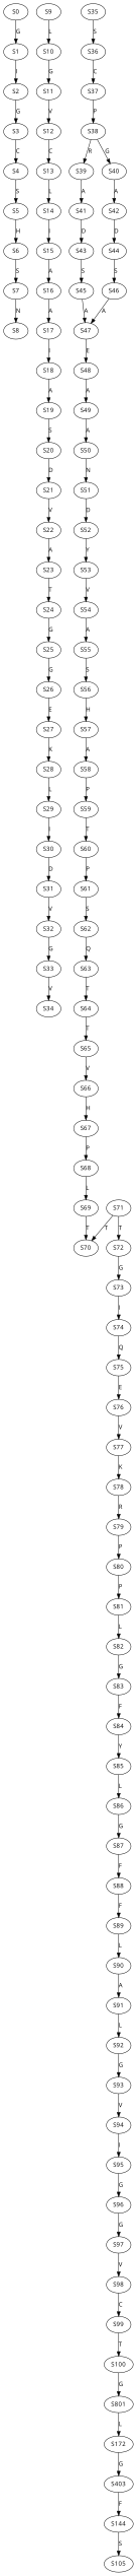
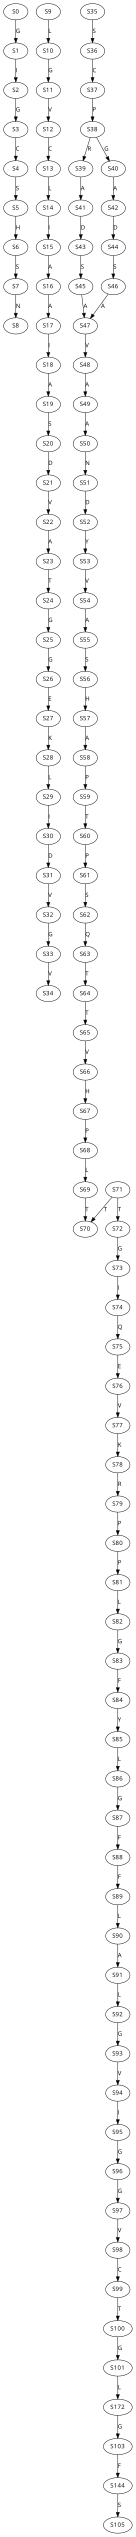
  strict digraph {
    fontname="Open Sans"
    node [fontname="Open Sans"]
    edge [fontname="Open Sans"]
    S0
    S1
    S2
    S3
    S4
    S5
    S6
    S7
    S8
    S9
    S10
    S11
    S12
    S13
    S14
    S15
    S16
    S17
    S18
    S19
    S20
    S21
    S22
    S23
    S24
    S25
    S26
    S27
    S28
    S29
    S30
    S31
    S32
    S33
    S34
    S35
    S36
    S37
    S38
    S39
    S40
    S41
    S42
    S43
    S44
    S45
    S46
    S47
    S48
    S49
    S50
    S51
    S52
    S53
    S54
    S55
    S56
    S57
    S58
    S59
    S60
    S61
    S62
    S63
    S64
    S65
    S66
    S67
    S68
    S69
    S70
    S71
    S72
    S73
    S74
    S75
    S76
    S77
    S78
    S79
    S80
    S81
    S82
    S83
    S84
    S85
    S86
    S87
    S88
    S89
    S90
    S91
    S92
    S93
    S94
    S95
    S96
    S97
    S98
    S99
    S100
-   S101 [label=S801]
+   S101
    n103 [label=S172]
-   S103 [label=S403]
+   S103
    n105 [label=S144]
    S105
    S0 -> S1 [label=G]
    S1 -> S2 [label=I]
    S2 -> S3 [label=G]
    S3 -> S4 [label=C]
    S4 -> S5 [label=S]
    S5 -> S6 [label=H]
    S6 -> S7 [label=S]
    S7 -> S8 [label=N]
    S9 -> S10 [label=L]
    S10 -> S11 [label=G]
    S11 -> S12 [label=V]
    S12 -> S13 [label=C]
    S13 -> S14 [label=L]
    S14 -> S15 [label=I]
    S15 -> S16 [label=A]
    S16 -> S17 [label=A]
    S17 -> S18 [label=I]
    S18 -> S19 [label=A]
    S19 -> S20 [label=S]
    S20 -> S21 [label=D]
    S21 -> S22 [label=V]
    S22 -> S23 [label=A]
    S23 -> S24 [label=T]
    S24 -> S25 [label=G]
    S25 -> S26 [label=G]
    S26 -> S27 [label=E]
    S27 -> S28 [label=K]
    S28 -> S29 [label=L]
    S29 -> S30 [label=I]
    S30 -> S31 [label=D]
    S31 -> S32 [label=V]
    S32 -> S33 [label=G]
    S33 -> S34 [label=V]
    S35 -> S36 [label=S]
    S36 -> S37 [label=C]
    S37 -> S38 [label=P]
    S38 -> S39 [label=R]
    S38 -> S40 [label=G]
    S39 -> S41 [label=A]
    S40 -> S42 [label=A]
    S41 -> S43 [label=D]
    S42 -> S44 [label=D]
    S43 -> S45 [label=S]
    S44 -> S46 [label=S]
    S45 -> S47 [label=A]
    S46 -> S47 [label=A]
-   S47 -> S48 [label=E]
+   S47 -> S48 [label=V]
    S48 -> S49 [label=A]
    S49 -> S50 [label=A]
    S50 -> S51 [label=N]
    S51 -> S52 [label=D]
    S52 -> S53 [label=Y]
    S53 -> S54 [label=V]
    S54 -> S55 [label=A]
    S55 -> S56 [label=S]
    S56 -> S57 [label=H]
    S57 -> S58 [label=A]
    S58 -> S59 [label=P]
    S59 -> S60 [label=T]
    S60 -> S61 [label=P]
    S61 -> S62 [label=S]
    S62 -> S63 [label=Q]
    S63 -> S64 [label=T]
    S64 -> S65 [label=T]
    S65 -> S66 [label=V]
    S66 -> S67 [label=H]
    S67 -> S68 [label=P]
    S68 -> S69 [label=L]
    S69 -> S70 [label=T]
    S71 -> S70 [label=T]
    S71 -> S72 [label=T]
    S72 -> S73 [label=G]
    S73 -> S74 [label=I]
    S74 -> S75 [label=Q]
    S75 -> S76 [label=E]
    S76 -> S77 [label=V]
    S77 -> S78 [label=K]
    S78 -> S79 [label=R]
    S79 -> S80 [label=P]
    S80 -> S81 [label=P]
    S81 -> S82 [label=L]
    S82 -> S83 [label=G]
    S83 -> S84 [label=F]
    S84 -> S85 [label=Y]
    S85 -> S86 [label=L]
    S86 -> S87 [label=G]
    S87 -> S88 [label=F]
    S88 -> S89 [label=F]
    S89 -> S90 [label=L]
    S90 -> S91 [label=A]
    S91 -> S92 [label=L]
    S92 -> S93 [label=G]
    S93 -> S94 [label=V]
    S94 -> S95 [label=I]
    S95 -> S96 [label=G]
    S96 -> S97 [label=G]
    S97 -> S98 [label=V]
    S98 -> S99 [label=C]
    S99 -> S100 [label=T]
    S100 -> S101 [label=G]
    S101 -> n103 [label=L]
    n103 -> S103 [label=G]
    S103 -> n105 [label=F]
    n105 -> S105 [label=S]
  }
